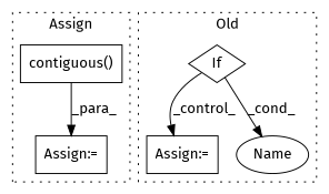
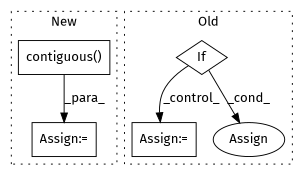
  digraph {
    fontname="Fira Sans"
    node [a=68 fontname="Fira Sans" l=3 shape=box]
    edge [fontname="Fira Sans"]
    n1 [a=75 l=51 label="contiguous()" s=9268]
    n2 [label="Assign:=" s=9265]
    n3 [a=96 label=If s=8300 shape=diamond]
    n4 [label="Assign:=" s=8339]
-   n5 [a=87 l=9 label=Name s=8303 shape=ellipse]
+   n5 [a=87 l=9 label=Assign s=8303 shape=ellipse]
    subgraph cluster_1 {
-     label=Assign
+     label=New
      style=dotted
      n1
      n2
    }
    subgraph cluster_2 {
      label=Old
      style=dotted
      n3
      n4
      n5
    }
    n1 -> n2 [label=_para_]
    n3 -> n4 [label=_control_]
    n3 -> n5 [label=_cond_]
  }
